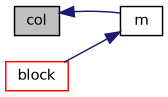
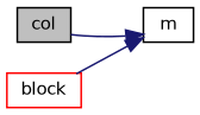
  digraph {
    rankdir=LR
    node [color=black fontname=Helvetica fontsize=10 shape=record]
    edge [color=midnightblue fontname=Helvetica fontsize=10 labelfontname=Helvetica labelfontsize=10 style=solid]
    n1 [fillcolor=grey75 fontcolor=black height=0.2 label=col style=filled width=0.4]
    n2 [height=0.2 label=m width=0.4]
    n3 [color=red height=0.2 label=block width=0.4]
-   n2 -> n1
+   n1 -> n2
    n3 -> n2
  }
